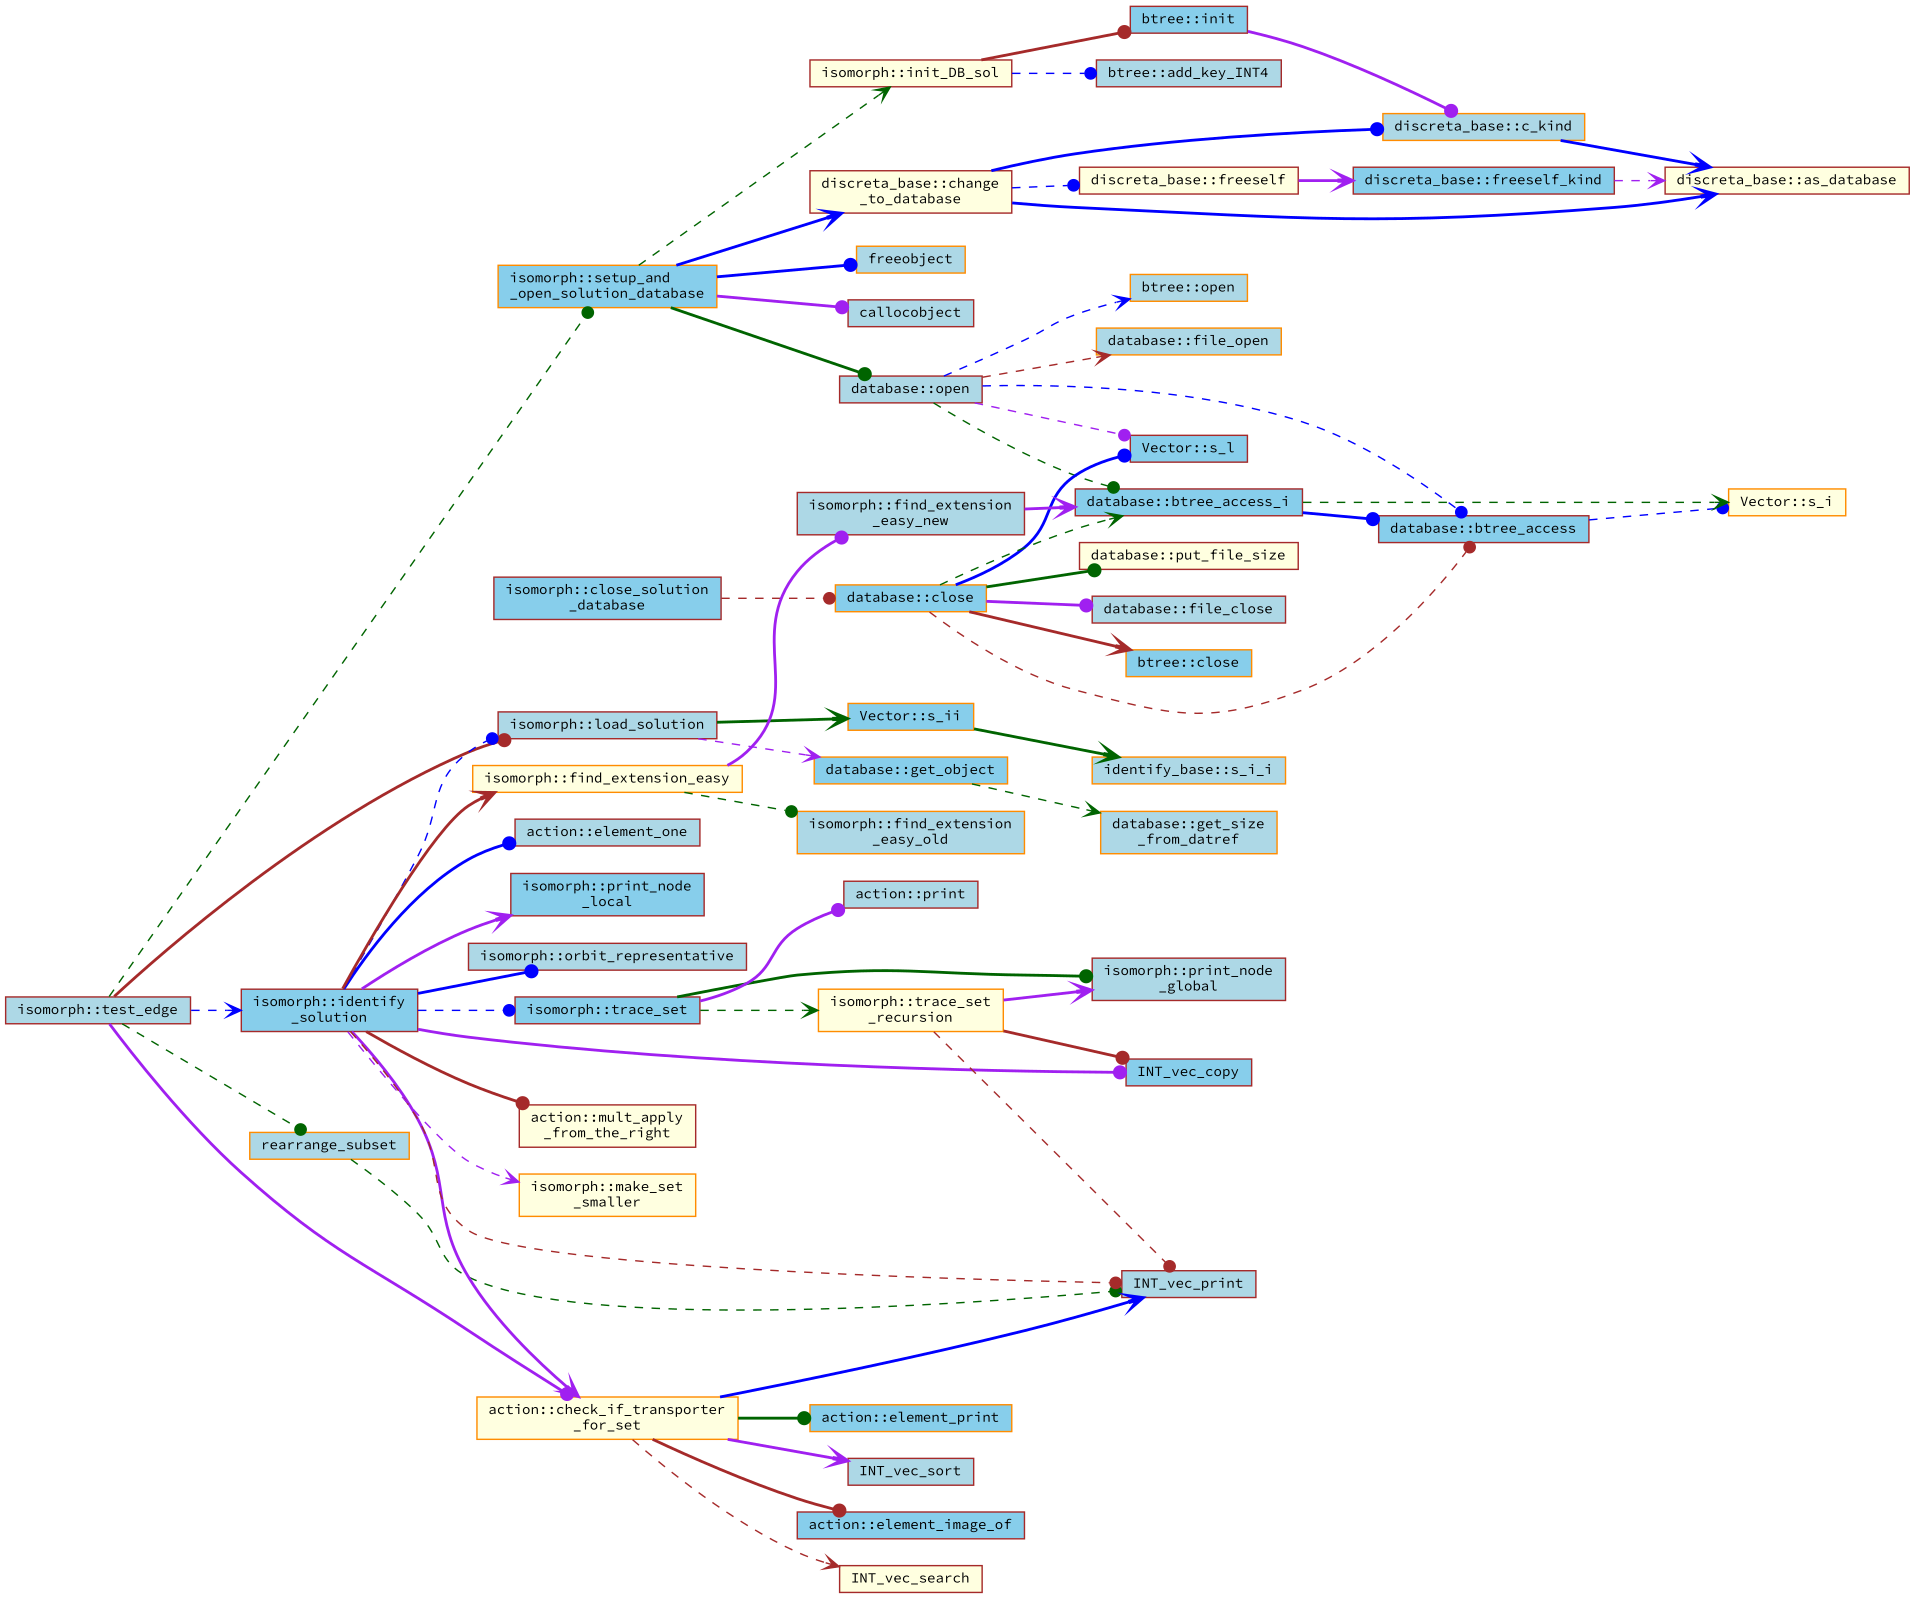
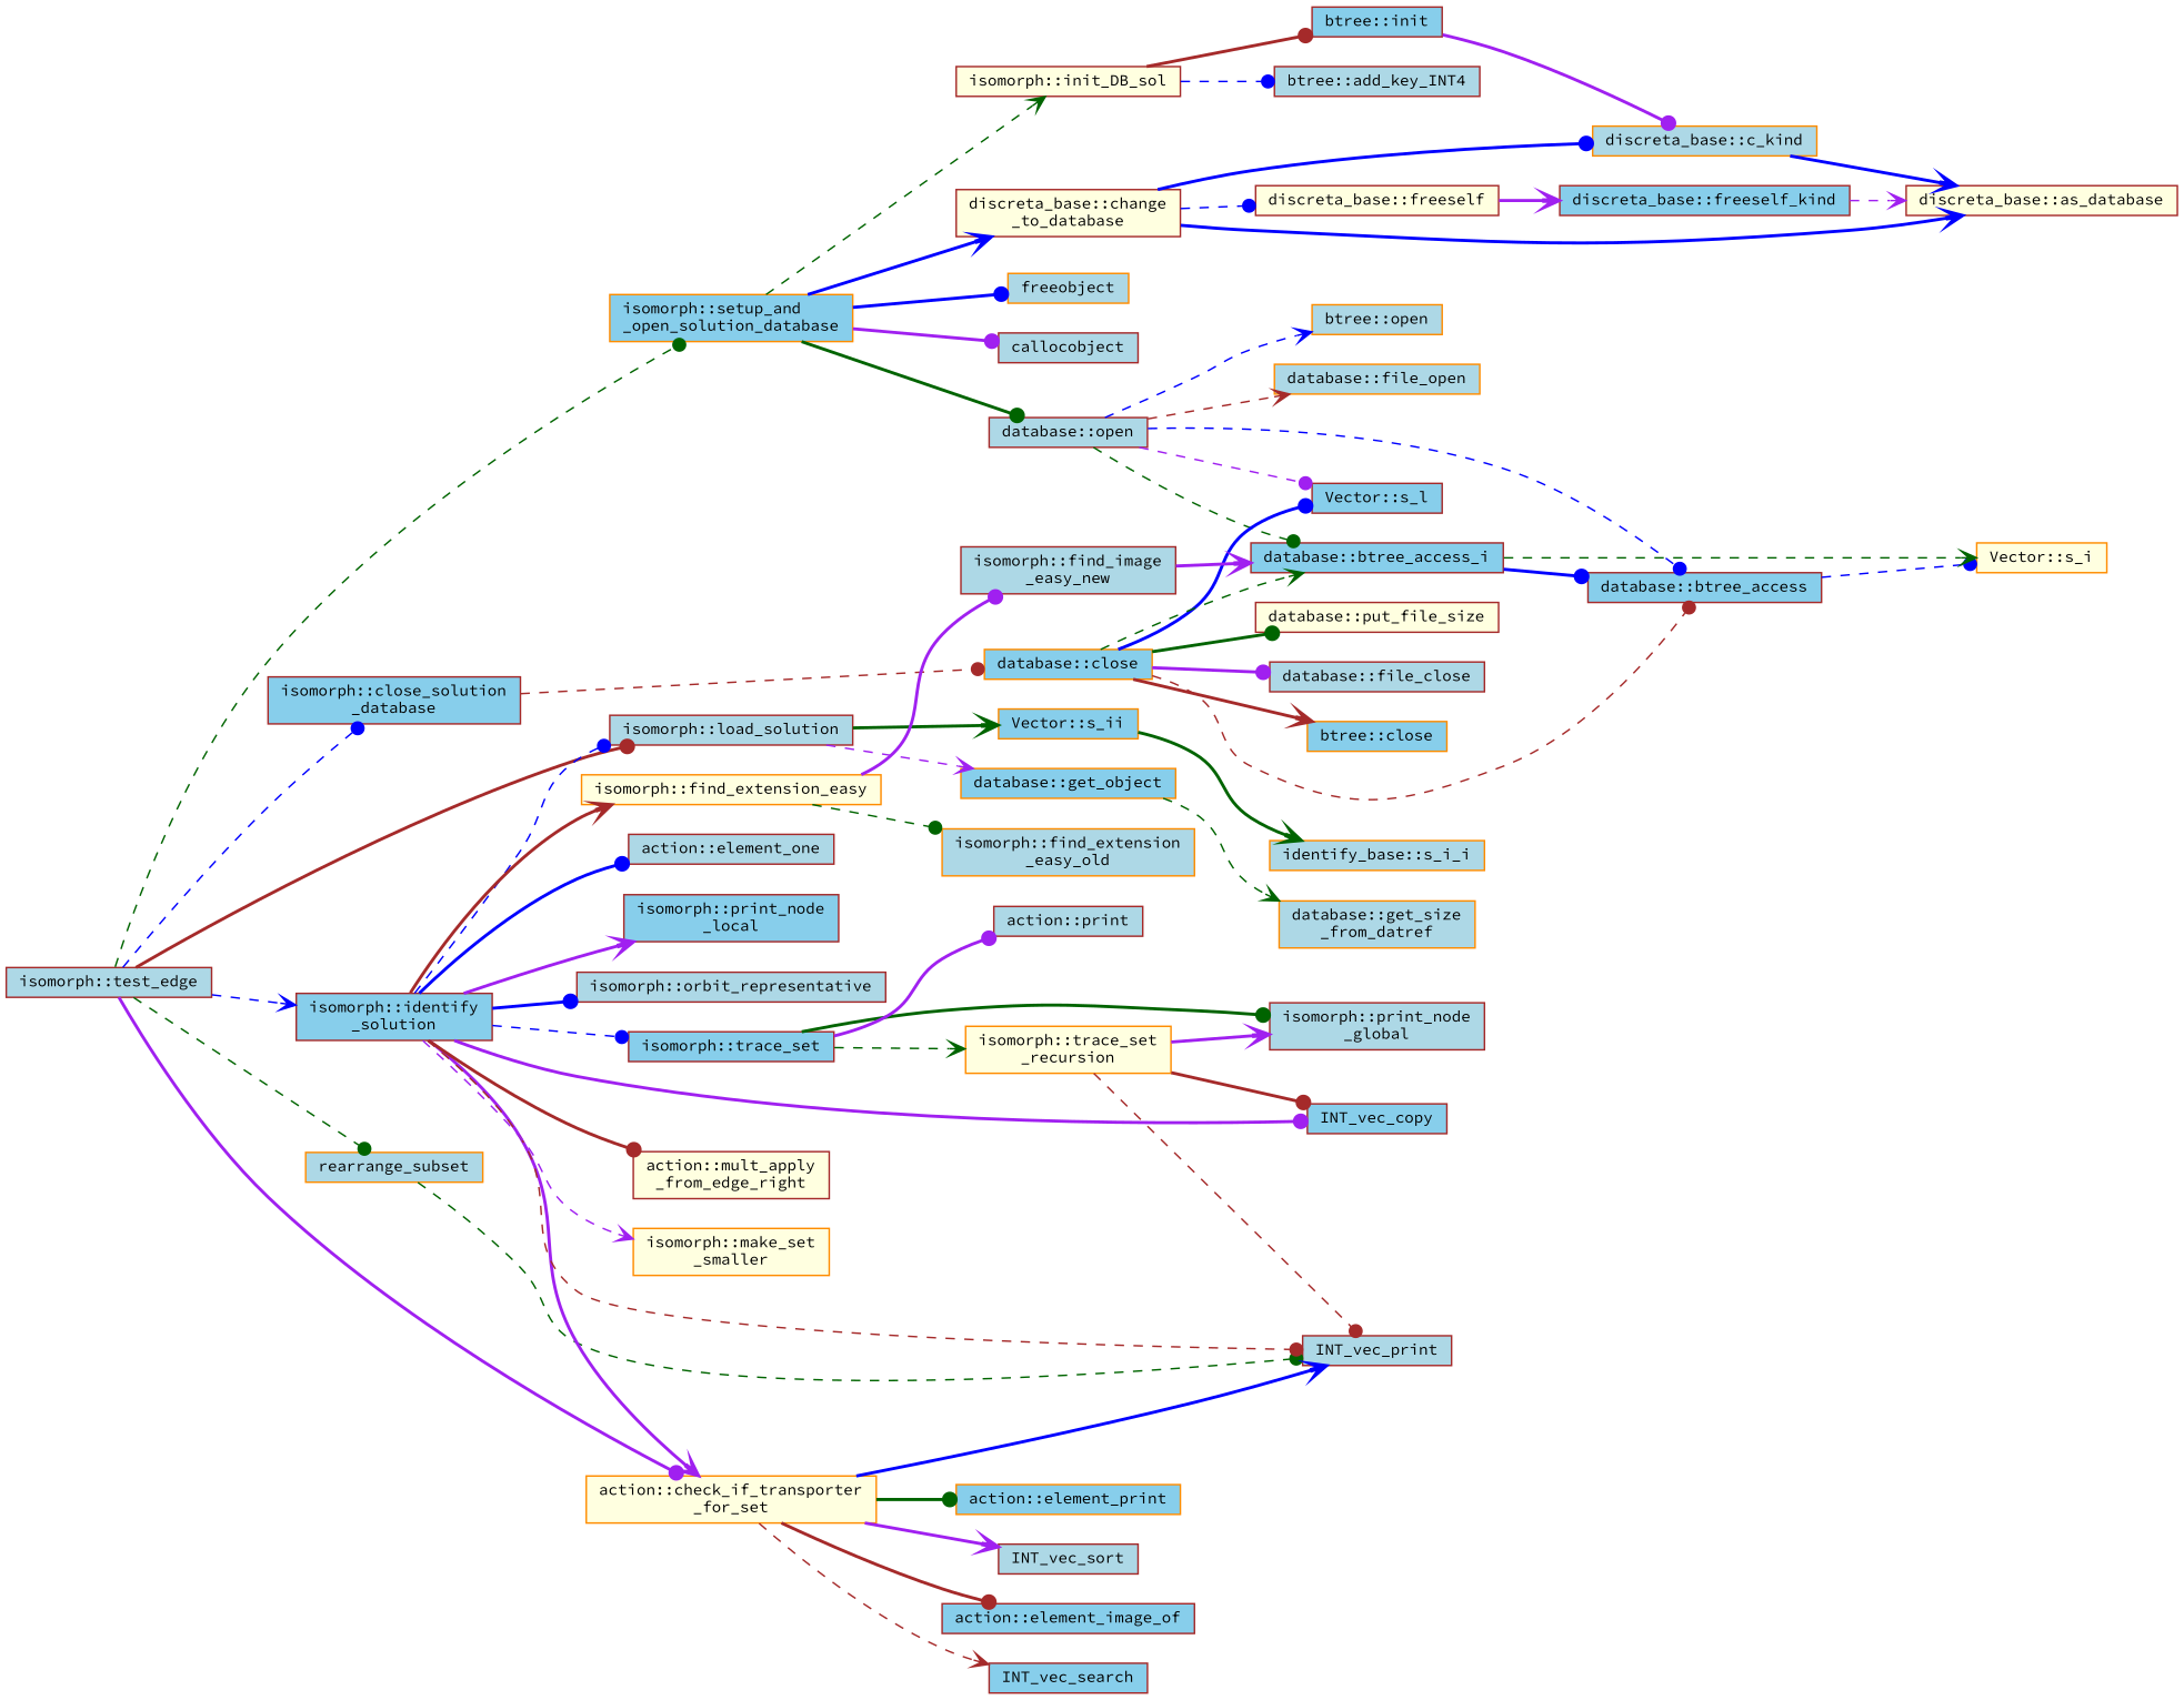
  digraph {
    fontname="Source Code Pro"
    rankdir=LR
    node [color=brown fillcolor=lightblue fontname="Source Code Pro" fontsize=10 shape=record style=filled]
    edge [arrowhead=dot color=blue fontname="Source Code Pro" fontsize=10 labelfontname=Helvetica labelfontsize=10 style=bold]
    n1 [fontcolor=black height=0.2 label="isomorph::test_edge" width=0.4]
    n2 [color=darkorange fillcolor=skyblue height=0.2 label="isomorph::setup_and\l_open_solution_database" width=0.4]
    n3 [height=0.2 label="isomorph::load_solution" width=0.4]
    n4 [color=darkorange height=0.2 label=rearrange_subset width=0.4]
    n5 [fillcolor=skyblue height=0.2 label="isomorph::identify\l_solution" width=0.4]
    n6 [color=darkorange fillcolor=lightyellow height=0.2 label="action::check_if_transporter\l_for_set" width=0.4]
    n7 [fillcolor=skyblue height=0.2 label="isomorph::close_solution\l_database" width=0.4]
    n8 [color=darkorange height=0.2 label=freeobject width=0.4]
    n9 [height=0.2 label=callocobject width=0.4]
    n10 [fillcolor=lightyellow height=0.2 label="discreta_base::change\l_to_database" width=0.4]
    n11 [fillcolor=lightyellow height=0.2 label="isomorph::init_DB_sol" width=0.4]
    n12 [height=0.2 label="database::open" width=0.4]
    n13 [color=darkorange fillcolor=skyblue height=0.2 label="database::get_object" width=0.4]
    n14 [color=darkorange fillcolor=skyblue height=0.2 label="Vector::s_ii" width=0.4]
    n15 [height=0.2 label=INT_vec_print width=0.4]
    n16 [fillcolor=skyblue height=0.2 label=INT_vec_copy width=0.4]
    n17 [height=0.2 label="action::element_one" width=0.4]
    n18 [fillcolor=skyblue height=0.2 label="isomorph::trace_set" width=0.4]
    n19 [fillcolor=skyblue height=0.2 label="isomorph::print_node\l_local" width=0.4]
    n20 [color=darkorange fillcolor=lightyellow height=0.2 label="isomorph::find_extension_easy" width=0.4]
    n21 [height=0.2 label="isomorph::orbit_representative" width=0.4]
-   n22 [fillcolor=lightyellow height=0.2 label="action::mult_apply\l_from_the_right" width=0.4]
+   n22 [fillcolor=lightyellow height=0.2 label="action::mult_apply\l_from_edge_right" width=0.4]
    n23 [color=darkorange fillcolor=lightyellow height=0.2 label="isomorph::make_set\l_smaller" width=0.4]
    n24 [color=darkorange fillcolor=skyblue height=0.2 label="action::element_print" width=0.4]
    n25 [height=0.2 label=INT_vec_sort width=0.4]
    n26 [fillcolor=skyblue height=0.2 label="action::element_image_of" width=0.4]
-   n27 [fillcolor=lightyellow height=0.2 label=INT_vec_search width=0.4]
+   n27 [fillcolor=skyblue height=0.2 label=INT_vec_search width=0.4]
    n28 [color=darkorange fillcolor=skyblue height=0.2 label="database::close" width=0.4]
    n29 [fillcolor=lightyellow height=0.2 label="discreta_base::freeself" width=0.4]
    n30 [fillcolor=lightyellow height=0.2 label="discreta_base::as_database" width=0.4]
    n31 [color=darkorange height=0.2 label="discreta_base::c_kind" width=0.4]
    n32 [fillcolor=skyblue height=0.2 label="btree::init" width=0.4]
    n33 [height=0.2 label="btree::add_key_INT4" width=0.4]
    n34 [color=darkorange height=0.2 label="database::file_open" width=0.4]
    n35 [fillcolor=skyblue height=0.2 label="database::btree_access" width=0.4]
    n36 [fillcolor=skyblue height=0.2 label="Vector::s_l" width=0.4]
    n37 [fillcolor=skyblue height=0.2 label="database::btree_access_i" width=0.4]
    n38 [color=darkorange height=0.2 label="btree::open" width=0.4]
    n39 [fillcolor=skyblue height=0.2 label="discreta_base::freeself_kind" width=0.4]
    n40 [color=darkorange fillcolor=lightyellow height=0.2 label="Vector::s_i" width=0.4]
    n41 [color=darkorange height=0.2 label="database::get_size\l_from_datref" width=0.4]
    n42 [color=darkorange height=0.2 label="identify_base::s_i_i" width=0.4]
    n43 [color=darkorange fillcolor=lightyellow height=0.2 label="isomorph::trace_set\l_recursion" width=0.4]
    n44 [height=0.2 label="isomorph::print_node\l_global" width=0.4]
    n45 [height=0.2 label="action::print" width=0.4]
    n46 [color=darkorange height=0.2 label="isomorph::find_extension\l_easy_old" width=0.4]
-   n47 [height=0.2 label="isomorph::find_extension\l_easy_new" width=0.4]
+   n47 [height=0.2 label="isomorph::find_image\l_easy_new" width=0.4]
    n48 [fillcolor=lightyellow height=0.2 label="database::put_file_size" width=0.4]
    n49 [height=0.2 label="database::file_close" width=0.4]
    n50 [color=darkorange fillcolor=skyblue height=0.2 label="btree::close" width=0.4]
    n1 -> n2 [color=darkgreen style=dashed]
    n1 -> n3 [color=brown]
    n1 -> n4 [color=darkgreen style=dashed]
    n1 -> n5 [arrowhead=vee style=dashed]
    n1 -> n6 [color=purple]
+   n1 -> n7 [style=dashed]
    n2 -> n8
    n2 -> n9 [color=purple]
    n2 -> n10 [arrowhead=vee]
    n2 -> n11 [arrowhead=vee color=darkgreen style=dashed]
    n2 -> n12 [color=darkgreen]
    n3 -> n13 [arrowhead=vee color=purple style=dashed]
    n3 -> n14 [arrowhead=vee color=darkgreen]
    n4 -> n15 [color=darkgreen style=dashed]
    n5 -> n3 [style=dashed]
    n5 -> n6 [arrowhead=vee color=purple]
    n5 -> n15 [color=brown style=dashed]
    n5 -> n16 [color=purple]
    n5 -> n17
    n5 -> n18 [style=dashed]
    n5 -> n19 [arrowhead=vee color=purple]
    n5 -> n20 [arrowhead=vee color=brown]
    n5 -> n21
    n5 -> n22 [color=brown]
    n5 -> n23 [arrowhead=vee color=purple style=dashed]
    n6 -> n15 [arrowhead=vee]
    n6 -> n24 [color=darkgreen]
    n6 -> n25 [arrowhead=vee color=purple]
    n6 -> n26 [color=brown]
    n6 -> n27 [arrowhead=vee color=brown style=dashed]
    n7 -> n28 [color=brown style=dashed]
    n10 -> n29 [style=dashed]
    n10 -> n30 [arrowhead=vee]
    n10 -> n31
    n11 -> n32 [color=brown]
    n11 -> n33 [style=dashed]
    n12 -> n34 [arrowhead=vee color=brown style=dashed]
    n12 -> n35 [style=dashed]
    n12 -> n36 [color=purple style=dashed]
    n12 -> n37 [color=darkgreen style=dashed]
    n12 -> n38 [arrowhead=vee style=dashed]
    n13 -> n41 [arrowhead=vee color=darkgreen style=dashed]
    n14 -> n42 [arrowhead=vee color=darkgreen]
    n18 -> n43 [arrowhead=vee color=darkgreen style=dashed]
    n18 -> n44 [color=darkgreen]
    n18 -> n45 [color=purple]
    n20 -> n46 [color=darkgreen style=dashed]
    n20 -> n47 [color=purple]
    n28 -> n35 [color=brown style=dashed]
    n28 -> n36
    n28 -> n37 [arrowhead=vee color=darkgreen style=dashed]
    n28 -> n48 [color=darkgreen]
    n28 -> n49 [color=purple]
    n28 -> n50 [arrowhead=vee color=brown]
    n29 -> n39 [arrowhead=vee color=purple]
    n31 -> n30 [arrowhead=vee]
    n32 -> n31 [color=purple]
    n35 -> n40 [style=dashed]
    n37 -> n35
    n37 -> n40 [arrowhead=vee color=darkgreen style=dashed]
    n39 -> n30 [arrowhead=vee color=purple style=dashed]
    n43 -> n15 [color=brown style=dashed]
    n43 -> n16 [color=brown]
    n43 -> n44 [arrowhead=vee color=purple]
    n47 -> n37 [arrowhead=vee color=purple]
  }
